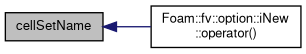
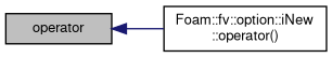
  digraph {
    rankdir=LR
    node [color=black fontname=FreeSans fontsize=10 shape=record]
-   n1 [fillcolor=grey75 fontcolor=black height=0.2 label=cellSetName style=filled width=0.4]
+   n1 [fillcolor=grey75 fontcolor=black height=0.2 label=operator style=filled width=0.4]
    n2 [height=0.2 label="Foam::fv::option::iNew\l::operator()" width=0.4]
    n1 -> n2 [color=midnightblue dir=back fontname=FreeSans fontsize=10 labelfontname=FreeSans labelfontsize=10 style=solid]
  }
